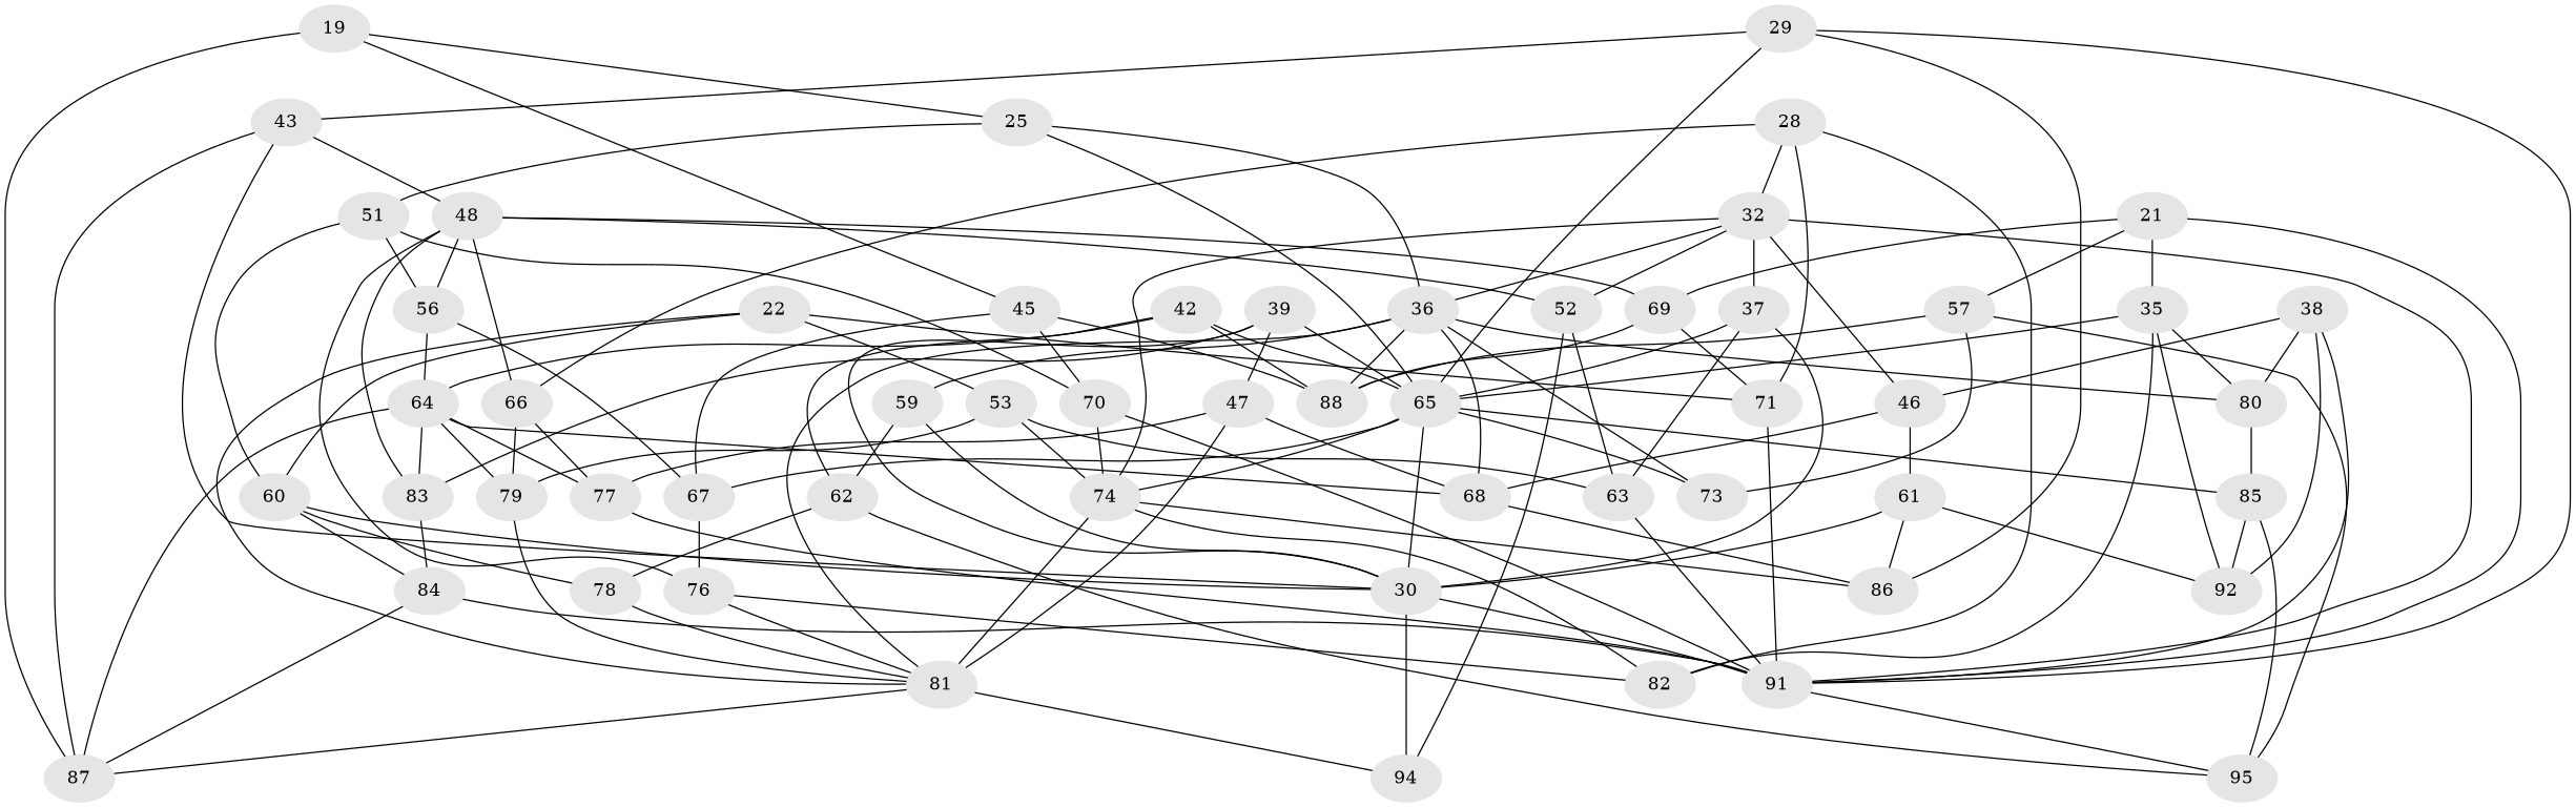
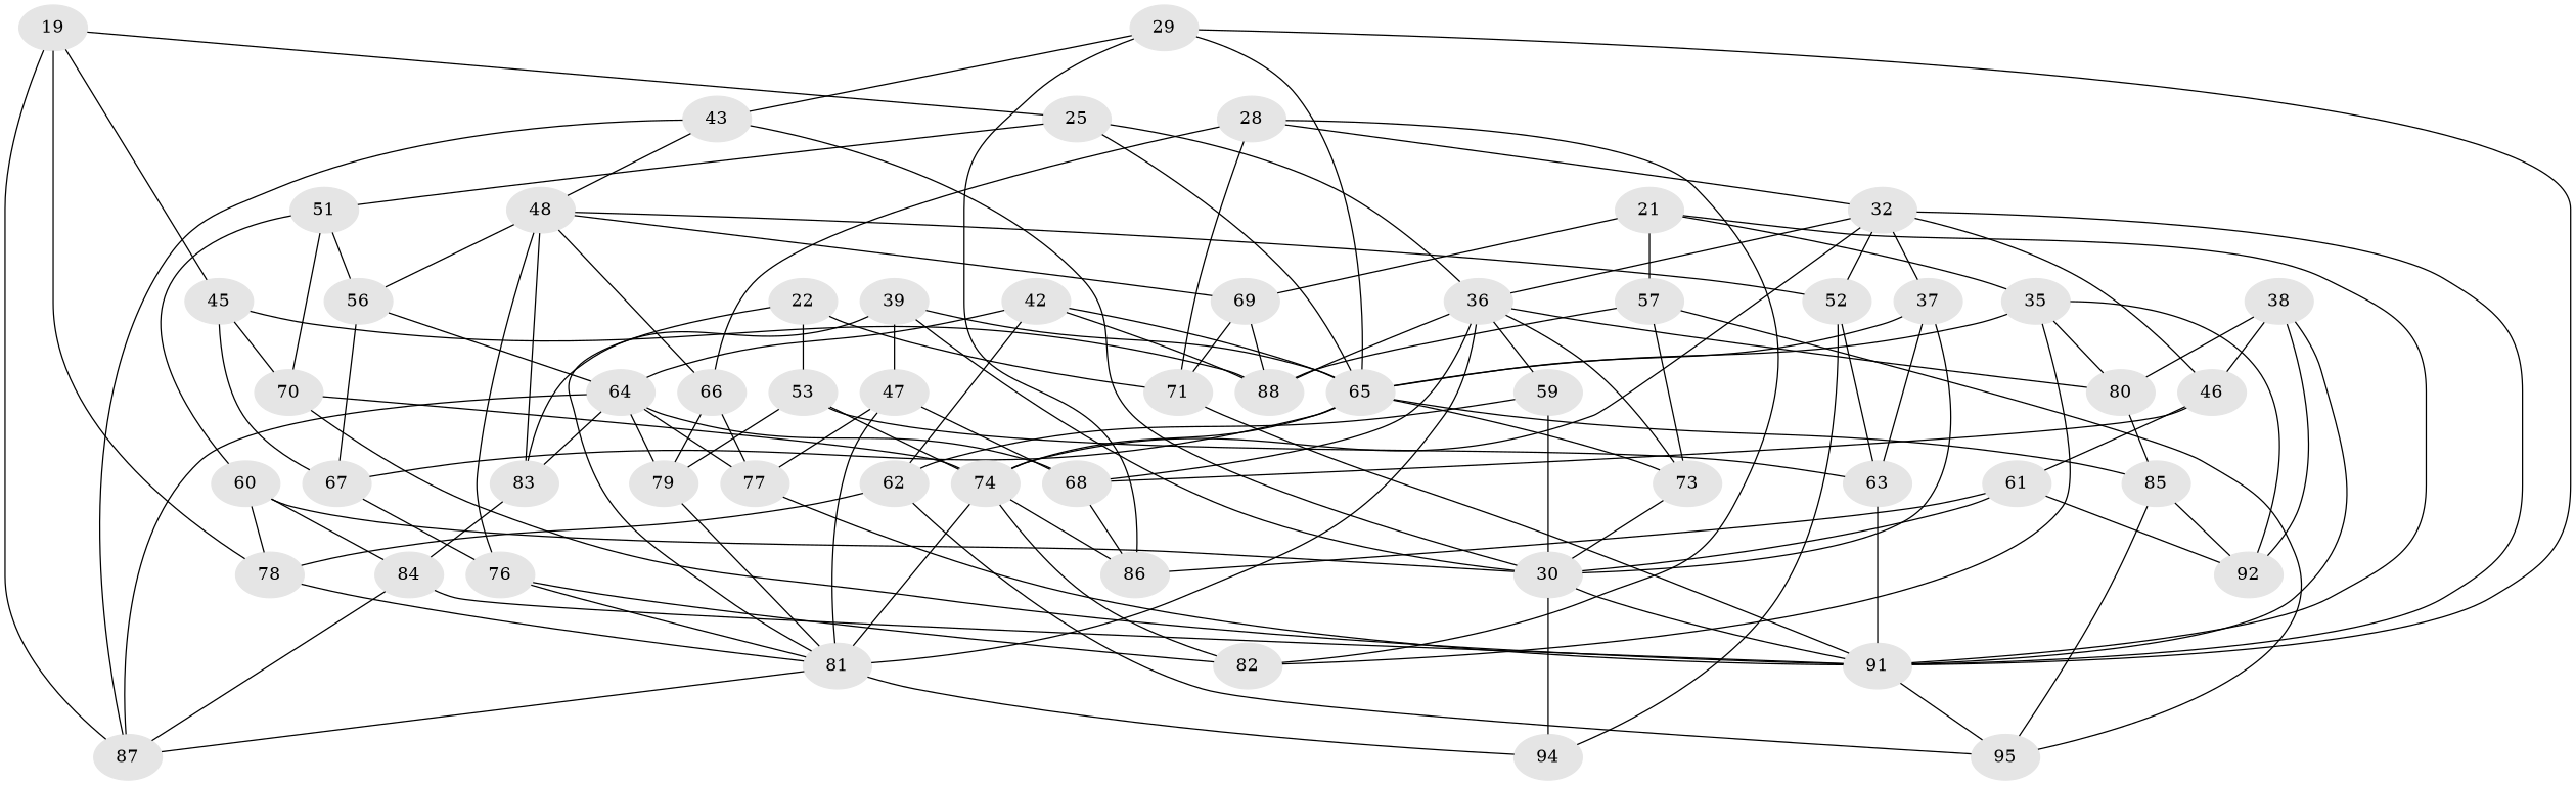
  graph {
    node [color=gray90 style=filled]
    19 [super="+5"]
    25
    45
    78
    87 [super="+23"]
    36 [super="+15"]
    51
    65 [super="+9+31"]
    88 [super="+41"]
    67 [super="+44"]
    70
    81 [super="+75+50"]
    94 [super="+89"]
    35 [super="+30"]
    82
    80
    92
    21
    57
    69
    91 [super="+72+49"]
    73
    95
    71
    22
    53
    60
    74 [super="+58"]
    63
    79
    n31 [label=30 super="+2+34+16"]
    84 [super="+55"]
    59
    68 [super="+40"]
    56
    85
    32 [super="+24"]
    37
    46
    52
    28
    66
    77
    29
    43
    86
    48 [super="+11+33"]
    61
    62
    38
    39
    47
    83
    42
    64 [super="+7+12"]
    76 [super="+54"]
    19 -- 25
    19 -- 45
+   19 -- 78
    19 -- 87 [weight=2]
    25 -- 36
    25 -- 51
    25 -- 65
    45 -- 88
    45 -- 67
    45 -- 70
    78 -- 81
    36 -- 88 [weight=2]
    36 -- 81
    36 -- 80
    36 -- 73
    36 -- 59
    36 -- 68
    51 -- 70
    51 -- 60
    51 -- 56
    65 -- 67
    65 -- 73
    65 -- 74 [weight=2]
    65 -- 85
    67 -- 76 [weight=2]
    70 -- 91
    70 -- 74
    81 -- 87
    81 -- 94 [weight=2]
    35 -- 65 [weight=2]
    35 -- 82
    35 -- 80
    35 -- 92
    80 -- 85
    21 -- 35
    21 -- 57
    21 -- 69
    21 -- 91
    57 -- 88
    57 -- 73
    57 -- 95
    69 -- 88
    69 -- 71
    91 -- 95
-   65 -- n31
+   73 -- n31
    71 -- 91
    22 -- 81
    22 -- 71
    22 -- 53
-   22 -- 60
    53 -- 74
    53 -- 63
    53 -- 79
    60 -- 78
    60 -- n31
    60 -- 84
    74 -- 81 [weight=3]
    74 -- 82
    74 -- 86
    63 -- 91
    79 -- 81
    n31 -- 94 [weight=2]
    n31 -- 91
    84 -- 87
    84 -- 91 [weight=3]
    59 -- n31
    59 -- 62
    68 -- 86
    56 -- 67
    56 -- 64
    85 -- 92
    85 -- 95
    32 -- 36
    32 -- 91 [weight=2]
    32 -- 74
    32 -- 37
    32 -- 46
    32 -- 52
    37 -- 65
    37 -- 63
    37 -- n31
    46 -- 68
    46 -- 61
    52 -- 94
    52 -- 63
    28 -- 82
    28 -- 71
    28 -- 32
    28 -- 66
    66 -- 79
    66 -- 77
    77 -- 91
    29 -- 65
    29 -- 91
    29 -- 43
    29 -- 86
    43 -- 87
    43 -- n31
    43 -- 48
    48 -- 69
    48 -- 56
    48 -- 52
    48 -- 66
    48 -- 83
    48 -- 76 [weight=2]
    61 -- 92
    61 -- n31
    61 -- 86
    62 -- 78
    62 -- 95
    38 -- 80
    38 -- 92
    38 -- 91
    38 -- 46
    39 -- 65
    39 -- n31
    39 -- 47
    39 -- 83
    47 -- 81
    47 -- 68
    47 -- 77
    83 -- 84
    42 -- 65
    42 -- 88
    42 -- 62
    42 -- 64
    64 -- 87
    64 -- 79
    64 -- 68 [weight=2]
    64 -- 77
    64 -- 83
    76 -- 81
    76 -- 82
  }
